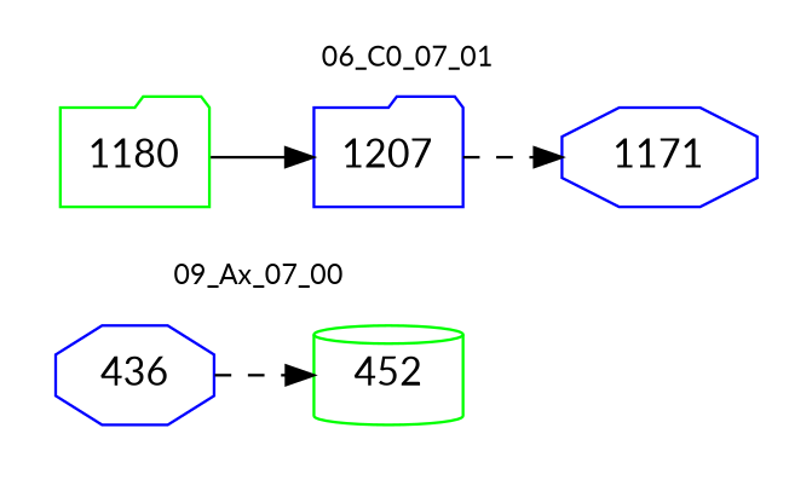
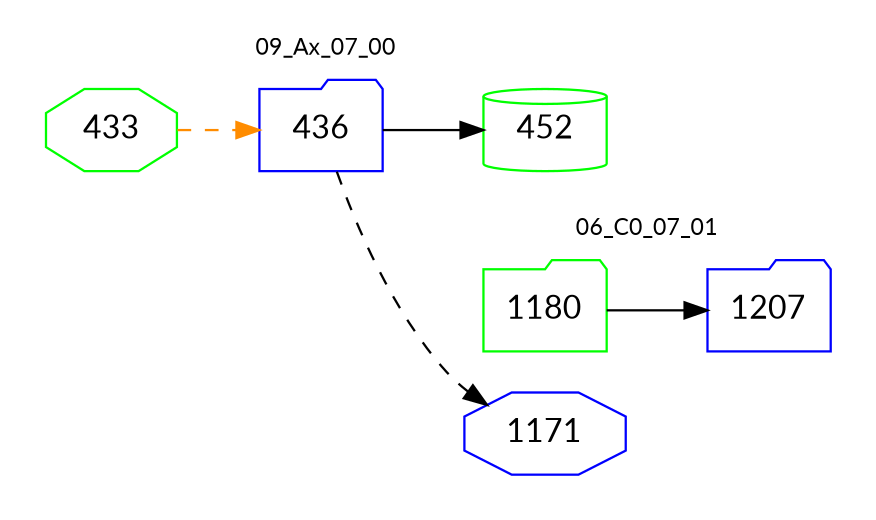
  digraph {
    fontname=Lato
    rankdir=LR
    node [color=green fontname=Lato shape=octagon]
    edge [color=black fontname=Lato style=dashed]
-   n2 [color=blue label=436]
+   n1 [label=433]
+   n2 [color=blue label=436 shape=folder]
    n3 [label=452 shape=cylinder]
    n4 [label=1180 shape=folder]
    n5 [color=blue label=1207 shape=folder]
    n6 [color=blue label=1171]
    subgraph cluster_1 {
      color=white
      fontsize=10
      label="09_Ax_07_00"
+     n1
      n2
      n3
    }
    subgraph cluster_2 {
      color=white
      fontsize=10
      label="06_C0_07_01"
      n4
      n5
      n6
    }
-   n2 -> n3
+   n1 -> n2 [color=darkorange]
+   n2 -> n3 [style=solid]
    n4 -> n5 [style=solid]
-   n5 -> n6
+   n2 -> n6
  }
